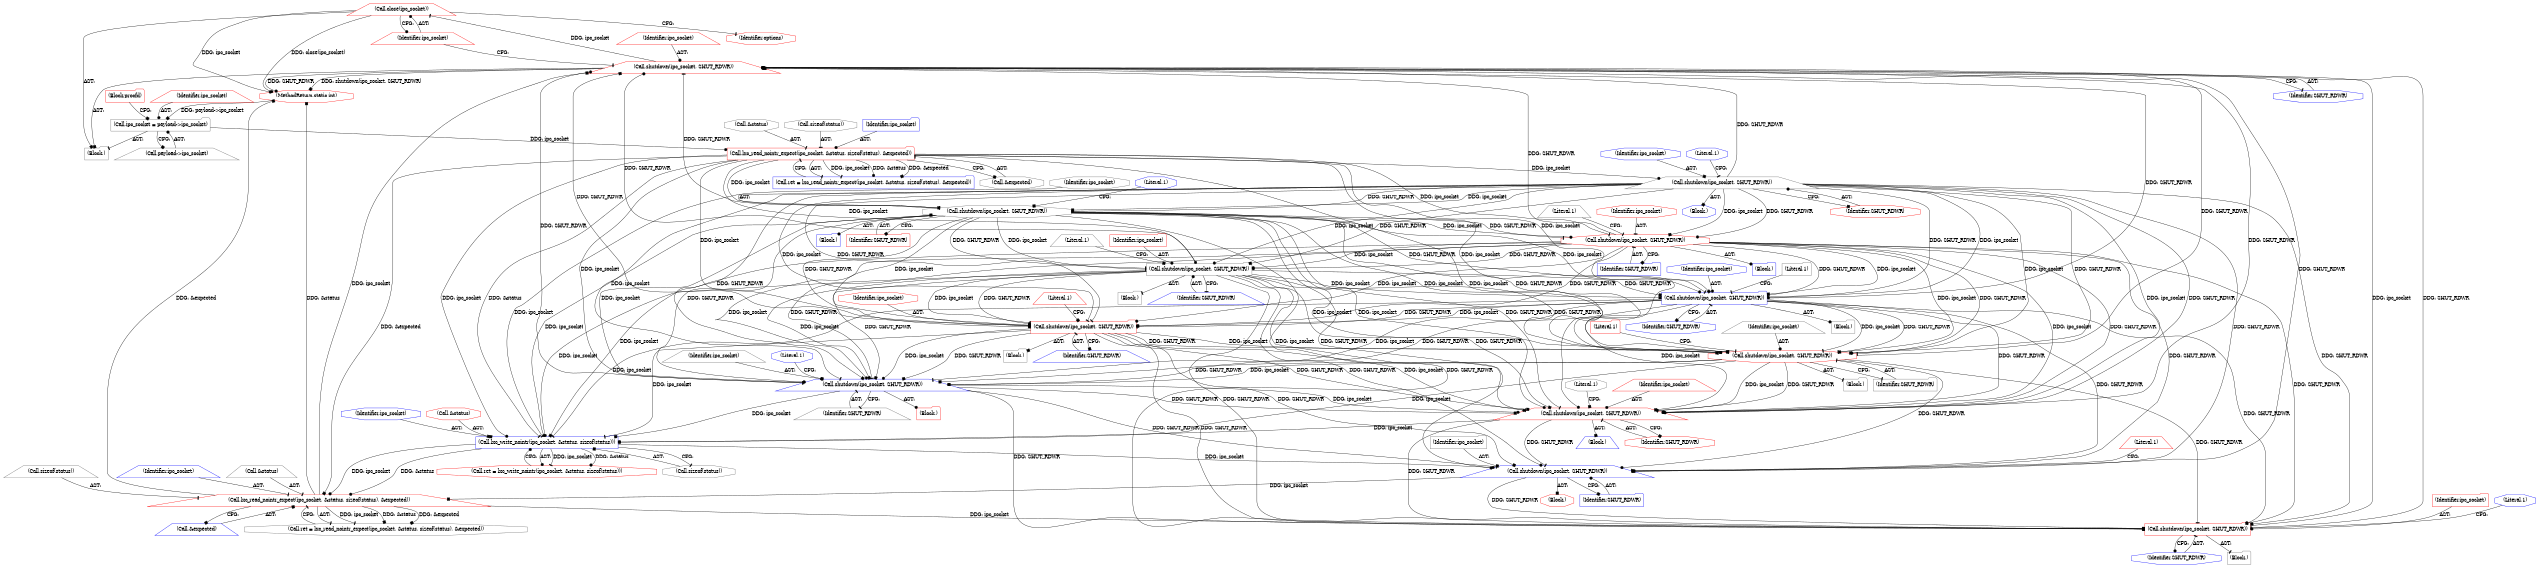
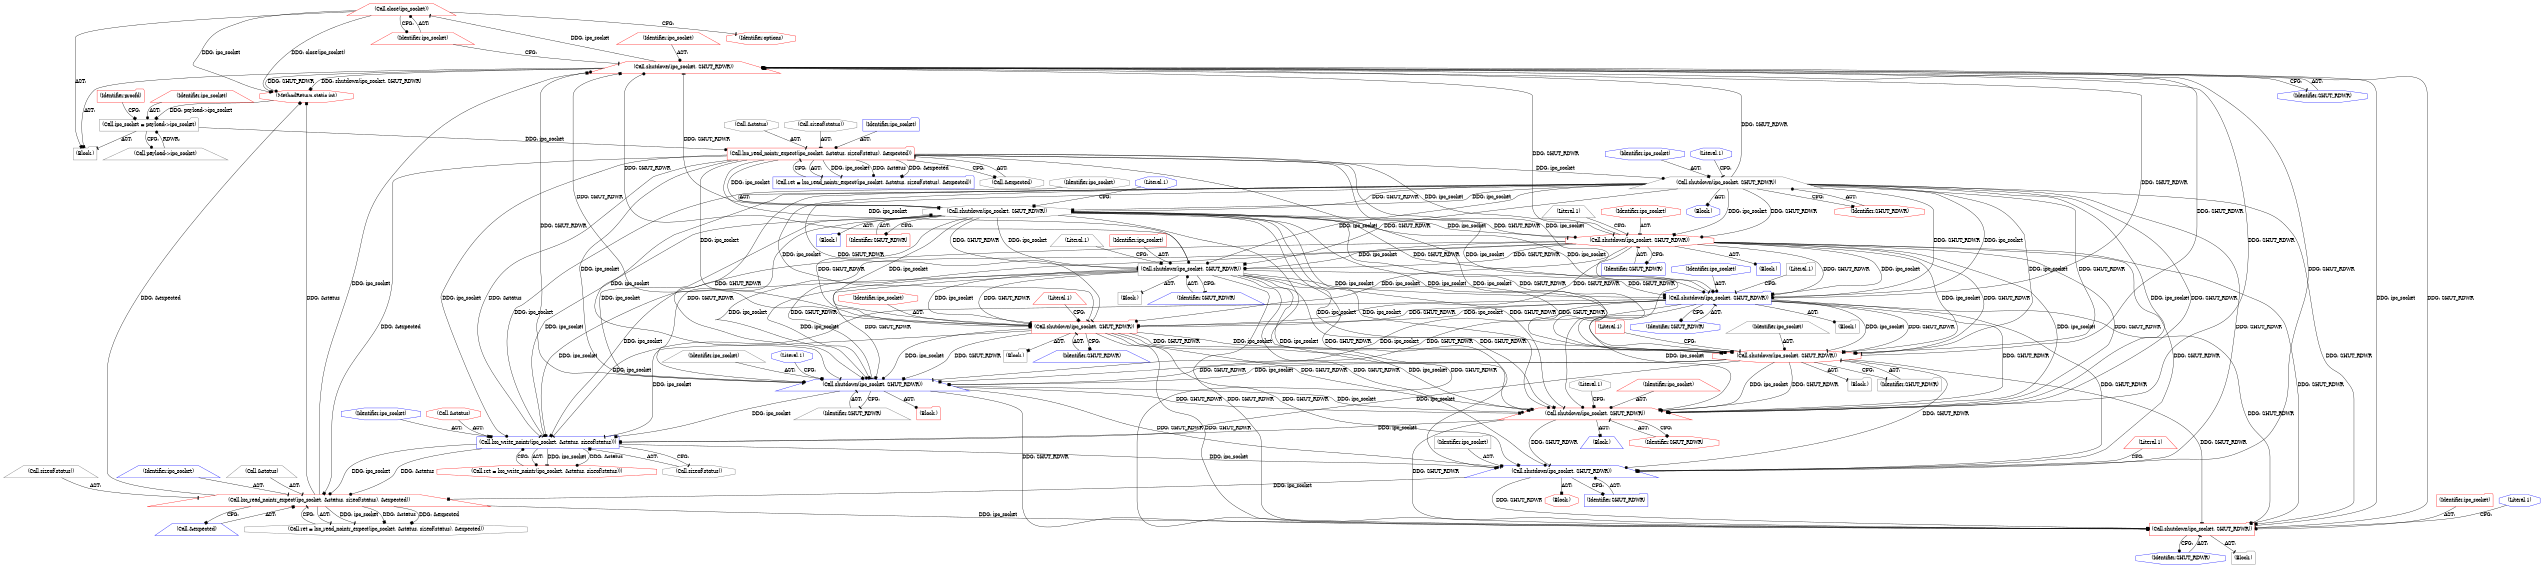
  digraph {
    node [color=red shape=octagon]
    edge [arrowhead=box]
    n1 [label="(Call,close(ipc_socket))" shape=trapezium]
    n2 [label="(Identifier,ipc_socket)" shape=trapezium]
    n3 [label="(MethodReturn,static int)"]
    n4 [color=gray40 label="(Block,)" shape=folder]
    n5 [label="(Identifier,options)"]
    n6 [label="(Call,shutdown(ipc_socket, SHUT_RDWR))" shape=trapezium]
    n7 [color=gray40 label="(Call,ipc_socket = payload->ipc_socket)" shape=folder]
    n8 [color=blue label="(Identifier,SHUT_RDWR)"]
    n9 [label="(Call,shutdown(ipc_socket, SHUT_RDWR))" shape=folder]
    n10 [color=blue label="(Identifier,SHUT_RDWR)"]
    n11 [color=gray40 label="(Block,)" shape=folder]
    n12 [label="(Call,lxc_read_nointr_expect(ipc_socket, &status, sizeof(status), &expected))" shape=trapezium]
    n13 [color=blue label="(Call,&expected)" shape=trapezium]
    n14 [color=gray40 label="(Call,ret = lxc_read_nointr_expect(ipc_socket, &status, sizeof(status), &expected))"]
    n15 [color=blue label="(Call,shutdown(ipc_socket, SHUT_RDWR))" shape=trapezium]
    n16 [color=blue label="(Identifier,SHUT_RDWR)" shape=folder]
    n17 [label="(Block,)"]
    n18 [color=blue label="(Call,lxc_write_nointr(ipc_socket, &status, sizeof(status)))" shape=folder]
    n19 [color=gray40 label="(Call,sizeof(status))"]
    n20 [label="(Call,ret = lxc_write_nointr(ipc_socket, &status, sizeof(status)))"]
    n21 [label="(Call,shutdown(ipc_socket, SHUT_RDWR))" shape=folder]
    n22 [label="(Call,shutdown(ipc_socket, SHUT_RDWR))"]
    n23 [label="(Call,shutdown(ipc_socket, SHUT_RDWR))" shape=trapezium]
    n24 [color=blue label="(Call,shutdown(ipc_socket, SHUT_RDWR))" shape=trapezium]
    n25 [color=blue label="(Identifier,SHUT_RDWR)" shape=trapezium]
    n26 [color=gray40 label="(Block,)" shape=folder]
    n27 [color=gray40 label="(Identifier,SHUT_RDWR)" shape=folder]
    n28 [color=gray40 label="(Block,)" shape=folder]
    n29 [color=blue label="(Block,)" shape=trapezium]
    n30 [label="(Identifier,SHUT_RDWR)"]
    n31 [label="(Block,)" shape=folder]
    n32 [color=gray40 label="(Identifier,SHUT_RDWR)" shape=trapezium]
    n33 [label="(Call,lxc_read_nointr_expect(ipc_socket, &status, sizeof(status), &expected))" shape=folder]
    n34 [label="(Call,shutdown(ipc_socket, SHUT_RDWR))"]
    n35 [color=gray40 label="(Call,shutdown(ipc_socket, SHUT_RDWR))"]
    n36 [color=gray40 label="(Call,shutdown(ipc_socket, SHUT_RDWR))" shape=trapezium]
    n37 [color=blue label="(Call,shutdown(ipc_socket, SHUT_RDWR))" shape=folder]
    n38 [color=gray40 label="(Call,shutdown(ipc_socket, SHUT_RDWR))" shape=folder]
    n39 [color=blue label="(Call,ret = lxc_read_nointr_expect(ipc_socket, &status, sizeof(status), &expected))" shape=folder]
    n40 [color=gray40 label="(Call,&expected)"]
    n41 [color=blue label="(Identifier,SHUT_RDWR)" shape=folder]
    n42 [color=blue label="(Block,)" shape=folder]
    n43 [color=blue label="(Block,)" shape=folder]
    n44 [label="(Identifier,SHUT_RDWR)" shape=folder]
    n45 [label="(Identifier,SHUT_RDWR)"]
    n46 [color=blue label="(Block,)"]
    n47 [color=blue label="(Identifier,SHUT_RDWR)"]
    n48 [color=gray40 label="(Block,)" shape=folder]
    n49 [color=blue label="(Identifier,SHUT_RDWR)" shape=trapezium]
    n50 [color=gray40 label="(Block,)" shape=folder]
    n51 [color=gray40 label="(Call,payload->ipc_socket)" shape=trapezium]
    n52 [color=blue label="(Identifier,ipc_socket)"]
    n53 [color=gray40 label="(Call,&status)"]
    n54 [color=gray40 label="(Literal,1)"]
    n55 [color=blue label="(Literal,1)"]
    n56 [color=gray40 label="(Literal,1)" shape=trapezium]
    n57 [label="(Identifier,ipc_socket)"]
    n58 [color=gray40 label="(Identifier,ipc_socket)" shape=trapezium]
    n59 [label="(Literal,1)" shape=trapezium]
    n60 [color=gray40 label="(Identifier,ipc_socket)"]
    n61 [color=gray40 label="(Literal,1)" shape=trapezium]
    n62 [label="(Identifier,ipc_socket)" shape=trapezium]
    n63 [color=blue label="(Identifier,ipc_socket)"]
    n64 [color=blue label="(Identifier,ipc_socket)" shape=trapezium]
    n65 [label="(Identifier,ipc_socket)" shape=folder]
    n66 [color=gray40 label="(Call,sizeof(status))"]
    n67 [label="(Identifier,ipc_socket)" shape=trapezium]
-   n68 [label="(Block,procfd)" shape=folder]
+   n68 [label="(Identifier,procfd)" shape=folder]
    n69 [color=blue label="(Identifier,ipc_socket)" shape=folder]
    n70 [label="(Identifier,ipc_socket)"]
    n71 [color=blue label="(Identifier,ipc_socket)"]
    n72 [label="(Literal,1)" shape=trapezium]
    n73 [color=blue label="(Literal,1)"]
    n74 [label="(Literal,1)" shape=folder]
    n75 [color=blue label="(Literal,1)"]
    n76 [label="(Call,&status)"]
    n77 [label="(Identifier,ipc_socket)" shape=folder]
    n78 [color=gray40 label="(Literal,1)" shape=folder]
    n79 [color=gray40 label="(Call,&status)" shape=trapezium]
    n80 [color=gray40 label="(Identifier,ipc_socket)" shape=trapezium]
    n81 [label="(Identifier,ipc_socket)" shape=trapezium]
    n82 [color=gray40 label="(Call,sizeof(status))" shape=trapezium]
    n83 [color=gray40 label="(Identifier,ipc_socket)" shape=folder]
    n84 [color=blue label="(Literal,1)"]
    n1 -> n2 [arrowhead=dot label="CFG: "]
    n1 -> n3 [arrowhead=dot label="DDG: ipc_socket"]
    n1 -> n3 [arrowhead=dot label="DDG: close(ipc_socket)"]
    n1 -> n4 [label="AST: "]
    n1 -> n5 [arrowhead=tee label="CFG: "]
    n2 -> n1 [arrowhead=dot label="AST: "]
    n2 -> n6 [arrowhead=tee label="CFG: "]
    n3 -> n7 [label="DDG: payload->ipc_socket"]
    n6 -> n1 [arrowhead=tee label="DDG: ipc_socket"]
    n6 -> n3 [label="DDG: shutdown(ipc_socket, SHUT_RDWR)"]
    n6 -> n3 [arrowhead=dot label="DDG: SHUT_RDWR"]
    n6 -> n4 [label="AST: "]
    n6 -> n8 [arrowhead=tee label="CFG: "]
    n7 -> n4 [arrowhead=tee label="AST: "]
    n7 -> n33 [arrowhead=dot label="DDG: ipc_socket"]
-   n7 -> n51 [label="CFG: "]
+   n7 -> n51 [arrowhead=dot label="CFG: "]
    n8 -> n6 [arrowhead=dot label="AST: "]
    n9 -> n6 [label="DDG: ipc_socket"]
    n9 -> n6 [arrowhead=dot label="DDG: SHUT_RDWR"]
    n9 -> n10 [arrowhead=dot label="CFG: "]
    n9 -> n11 [arrowhead=tee label="AST: "]
    n10 -> n9 [arrowhead=tee label="AST: "]
    n12 -> n3 [label="DDG: &expected"]
    n12 -> n3 [label="DDG: &status"]
    n12 -> n6 [label="DDG: ipc_socket"]
    n12 -> n9 [label="DDG: ipc_socket"]
    n12 -> n13 [label="CFG: "]
    n12 -> n14 [arrowhead=tee label="AST: "]
    n12 -> n14 [arrowhead=tee label="DDG: ipc_socket"]
    n12 -> n14 [label="DDG: &status"]
    n12 -> n14 [label="DDG: &expected"]
    n13 -> n12 [label="AST: "]
    n14 -> n12 [arrowhead=tee label="CFG: "]
    n15 -> n6 [arrowhead=tee label="DDG: SHUT_RDWR"]
    n15 -> n9 [label="DDG: SHUT_RDWR"]
    n15 -> n12 [label="DDG: ipc_socket"]
    n15 -> n16 [label="CFG: "]
    n15 -> n17 [label="AST: "]
    n16 -> n15 [arrowhead=dot label="AST: "]
    n18 -> n12 [arrowhead=dot label="DDG: ipc_socket"]
    n18 -> n12 [arrowhead=dot label="DDG: &status"]
    n18 -> n15 [arrowhead=dot label="DDG: ipc_socket"]
    n18 -> n19 [arrowhead=tee label="CFG: "]
    n18 -> n20 [arrowhead=dot label="AST: "]
    n18 -> n20 [arrowhead=tee label="DDG: ipc_socket"]
    n18 -> n20 [arrowhead=dot label="DDG: &status"]
    n19 -> n18 [label="AST: "]
    n20 -> n18 [arrowhead=dot label="CFG: "]
    n21 -> n6 [label="DDG: SHUT_RDWR"]
    n21 -> n9 [arrowhead=dot label="DDG: SHUT_RDWR"]
    n21 -> n15 [label="DDG: SHUT_RDWR"]
    n21 -> n18 [arrowhead=tee label="DDG: ipc_socket"]
    n21 -> n22 [label="DDG: ipc_socket"]
    n21 -> n22 [arrowhead=dot label="DDG: SHUT_RDWR"]
    n21 -> n23 [arrowhead=tee label="DDG: ipc_socket"]
    n21 -> n23 [label="DDG: SHUT_RDWR"]
    n21 -> n24 [arrowhead=dot label="DDG: ipc_socket"]
    n21 -> n24 [label="DDG: SHUT_RDWR"]
    n21 -> n25 [label="CFG: "]
    n21 -> n26 [label="AST: "]
    n22 -> n6 [arrowhead=dot label="DDG: SHUT_RDWR"]
    n22 -> n9 [arrowhead=tee label="DDG: SHUT_RDWR"]
    n22 -> n15 [arrowhead=dot label="DDG: SHUT_RDWR"]
    n22 -> n18 [arrowhead=dot label="DDG: ipc_socket"]
    n22 -> n23 [arrowhead=tee label="DDG: ipc_socket"]
    n22 -> n23 [arrowhead=dot label="DDG: SHUT_RDWR"]
    n22 -> n24 [label="DDG: ipc_socket"]
    n22 -> n24 [arrowhead=dot label="DDG: SHUT_RDWR"]
    n22 -> n27 [arrowhead=tee label="CFG: "]
    n22 -> n28 [arrowhead=tee label="AST: "]
    n23 -> n6 [arrowhead=dot label="DDG: SHUT_RDWR"]
    n23 -> n9 [label="DDG: SHUT_RDWR"]
    n23 -> n15 [arrowhead=tee label="DDG: SHUT_RDWR"]
    n23 -> n18 [label="DDG: ipc_socket"]
    n23 -> n29 [label="AST: "]
    n23 -> n30 [label="CFG: "]
    n24 -> n6 [arrowhead=dot label="DDG: SHUT_RDWR"]
    n24 -> n9 [arrowhead=tee label="DDG: SHUT_RDWR"]
    n24 -> n15 [arrowhead=tee label="DDG: SHUT_RDWR"]
    n24 -> n18 [label="DDG: ipc_socket"]
    n24 -> n23 [arrowhead=dot label="DDG: ipc_socket"]
    n24 -> n23 [label="DDG: SHUT_RDWR"]
    n24 -> n31 [arrowhead=dot label="AST: "]
    n24 -> n32 [arrowhead=tee label="CFG: "]
    n25 -> n21 [arrowhead=tee label="AST: "]
    n27 -> n22 [arrowhead=tee label="AST: "]
    n30 -> n23 [arrowhead=tee label="AST: "]
    n32 -> n24 [arrowhead=tee label="AST: "]
    n33 -> n12 [label="DDG: &expected"]
    n33 -> n18 [arrowhead=dot label="DDG: ipc_socket"]
    n33 -> n18 [arrowhead=tee label="DDG: &status"]
    n33 -> n21 [label="DDG: ipc_socket"]
    n33 -> n22 [arrowhead=dot label="DDG: ipc_socket"]
    n33 -> n23 [arrowhead=dot label="DDG: ipc_socket"]
    n33 -> n24 [arrowhead=tee label="DDG: ipc_socket"]
    n33 -> n34 [arrowhead=tee label="DDG: ipc_socket"]
    n33 -> n35 [arrowhead=tee label="DDG: ipc_socket"]
    n33 -> n36 [arrowhead=dot label="DDG: ipc_socket"]
    n33 -> n37 [label="DDG: ipc_socket"]
    n33 -> n38 [arrowhead=dot label="DDG: ipc_socket"]
    n33 -> n39 [arrowhead=tee label="AST: "]
    n33 -> n39 [arrowhead=tee label="DDG: ipc_socket"]
    n33 -> n39 [arrowhead=dot label="DDG: &status"]
    n33 -> n39 [label="DDG: &expected"]
    n33 -> n40 [label="CFG: "]
    n34 -> n6 [label="DDG: SHUT_RDWR"]
    n34 -> n9 [label="DDG: SHUT_RDWR"]
    n34 -> n15 [label="DDG: SHUT_RDWR"]
    n34 -> n18 [label="DDG: ipc_socket"]
    n34 -> n21 [arrowhead=dot label="DDG: ipc_socket"]
    n34 -> n21 [arrowhead=dot label="DDG: SHUT_RDWR"]
    n34 -> n22 [arrowhead=tee label="DDG: ipc_socket"]
    n34 -> n22 [arrowhead=tee label="DDG: SHUT_RDWR"]
    n34 -> n23 [arrowhead=dot label="DDG: ipc_socket"]
    n34 -> n23 [arrowhead=dot label="DDG: SHUT_RDWR"]
    n34 -> n24 [arrowhead=dot label="DDG: ipc_socket"]
    n34 -> n24 [arrowhead=tee label="DDG: SHUT_RDWR"]
    n34 -> n37 [label="DDG: ipc_socket"]
    n34 -> n37 [arrowhead=tee label="DDG: SHUT_RDWR"]
    n34 -> n38 [arrowhead=dot label="DDG: ipc_socket"]
    n34 -> n38 [arrowhead=dot label="DDG: SHUT_RDWR"]
    n34 -> n41 [label="CFG: "]
    n34 -> n42 [arrowhead=dot label="AST: "]
    n35 -> n6 [arrowhead=tee label="DDG: SHUT_RDWR"]
    n35 -> n9 [arrowhead=dot label="DDG: SHUT_RDWR"]
    n35 -> n15 [arrowhead=dot label="DDG: SHUT_RDWR"]
    n35 -> n18 [arrowhead=dot label="DDG: ipc_socket"]
    n35 -> n21 [label="DDG: ipc_socket"]
    n35 -> n21 [label="DDG: SHUT_RDWR"]
    n35 -> n22 [arrowhead=tee label="DDG: ipc_socket"]
    n35 -> n22 [label="DDG: SHUT_RDWR"]
    n35 -> n23 [arrowhead=dot label="DDG: ipc_socket"]
    n35 -> n23 [arrowhead=tee label="DDG: SHUT_RDWR"]
    n35 -> n24 [arrowhead=tee label="DDG: ipc_socket"]
    n35 -> n24 [arrowhead=dot label="DDG: SHUT_RDWR"]
    n35 -> n34 [arrowhead=dot label="DDG: ipc_socket"]
    n35 -> n34 [arrowhead=tee label="DDG: SHUT_RDWR"]
    n35 -> n37 [arrowhead=tee label="DDG: ipc_socket"]
    n35 -> n37 [arrowhead=dot label="DDG: SHUT_RDWR"]
    n35 -> n38 [arrowhead=tee label="DDG: ipc_socket"]
    n35 -> n38 [arrowhead=tee label="DDG: SHUT_RDWR"]
    n35 -> n43 [arrowhead=dot label="AST: "]
    n35 -> n44 [label="CFG: "]
    n36 -> n6 [label="DDG: SHUT_RDWR"]
    n36 -> n9 [label="DDG: SHUT_RDWR"]
    n36 -> n15 [arrowhead=tee label="DDG: SHUT_RDWR"]
    n36 -> n18 [arrowhead=tee label="DDG: ipc_socket"]
    n36 -> n21 [arrowhead=tee label="DDG: ipc_socket"]
    n36 -> n21 [arrowhead=tee label="DDG: SHUT_RDWR"]
    n36 -> n22 [arrowhead=dot label="DDG: ipc_socket"]
    n36 -> n22 [label="DDG: SHUT_RDWR"]
    n36 -> n23 [arrowhead=dot label="DDG: ipc_socket"]
    n36 -> n23 [label="DDG: SHUT_RDWR"]
    n36 -> n24 [arrowhead=tee label="DDG: ipc_socket"]
    n36 -> n24 [label="DDG: SHUT_RDWR"]
    n36 -> n34 [label="DDG: ipc_socket"]
    n36 -> n34 [arrowhead=dot label="DDG: SHUT_RDWR"]
    n36 -> n35 [label="DDG: ipc_socket"]
    n36 -> n35 [arrowhead=dot label="DDG: SHUT_RDWR"]
    n36 -> n37 [arrowhead=tee label="DDG: ipc_socket"]
    n36 -> n37 [arrowhead=dot label="DDG: SHUT_RDWR"]
    n36 -> n38 [arrowhead=dot label="DDG: ipc_socket"]
    n36 -> n38 [label="DDG: SHUT_RDWR"]
    n36 -> n45 [label="CFG: "]
    n36 -> n46 [label="AST: "]
    n37 -> n6 [label="DDG: SHUT_RDWR"]
    n37 -> n9 [arrowhead=tee label="DDG: SHUT_RDWR"]
    n37 -> n15 [label="DDG: SHUT_RDWR"]
    n37 -> n18 [arrowhead=tee label="DDG: ipc_socket"]
    n37 -> n21 [label="DDG: ipc_socket"]
    n37 -> n21 [arrowhead=tee label="DDG: SHUT_RDWR"]
    n37 -> n22 [arrowhead=tee label="DDG: ipc_socket"]
    n37 -> n22 [label="DDG: SHUT_RDWR"]
    n37 -> n23 [label="DDG: ipc_socket"]
    n37 -> n23 [label="DDG: SHUT_RDWR"]
    n37 -> n24 [arrowhead=tee label="DDG: ipc_socket"]
    n37 -> n24 [label="DDG: SHUT_RDWR"]
    n37 -> n47 [label="CFG: "]
    n37 -> n48 [arrowhead=dot label="AST: "]
    n38 -> n6 [arrowhead=dot label="DDG: SHUT_RDWR"]
    n38 -> n9 [label="DDG: SHUT_RDWR"]
    n38 -> n15 [arrowhead=dot label="DDG: SHUT_RDWR"]
    n38 -> n18 [arrowhead=dot label="DDG: ipc_socket"]
    n38 -> n21 [arrowhead=tee label="DDG: ipc_socket"]
    n38 -> n21 [arrowhead=dot label="DDG: SHUT_RDWR"]
    n38 -> n22 [arrowhead=tee label="DDG: ipc_socket"]
    n38 -> n22 [label="DDG: SHUT_RDWR"]
    n38 -> n23 [arrowhead=dot label="DDG: ipc_socket"]
    n38 -> n23 [label="DDG: SHUT_RDWR"]
    n38 -> n24 [label="DDG: ipc_socket"]
    n38 -> n24 [label="DDG: SHUT_RDWR"]
    n38 -> n37 [label="DDG: ipc_socket"]
    n38 -> n37 [label="DDG: SHUT_RDWR"]
    n38 -> n49 [arrowhead=tee label="CFG: "]
    n38 -> n50 [arrowhead=tee label="AST: "]
    n39 -> n33 [arrowhead=tee label="CFG: "]
    n40 -> n33 [arrowhead=tee label="AST: "]
    n41 -> n34 [arrowhead=tee label="AST: "]
    n44 -> n35 [label="AST: "]
    n45 -> n36 [arrowhead=dot label="AST: "]
    n47 -> n37 [arrowhead=tee label="AST: "]
    n49 -> n38 [arrowhead=dot label="AST: "]
-   n51 -> n7 [arrowhead=dot label="AST: "]
+   n51 -> n7 [arrowhead=dot label="RDWR: "]
    n52 -> n36 [label="AST: "]
    n53 -> n33 [arrowhead=tee label="AST: "]
    n54 -> n23 [label="CFG: "]
    n55 -> n36 [arrowhead=tee label="CFG: "]
    n56 -> n38 [label="CFG: "]
    n57 -> n21 [arrowhead=tee label="AST: "]
    n58 -> n24 [arrowhead=dot label="AST: "]
    n59 -> n21 [label="CFG: "]
    n60 -> n35 [label="AST: "]
    n61 -> n34 [arrowhead=tee label="CFG: "]
    n62 -> n6 [arrowhead=dot label="AST: "]
    n63 -> n18 [label="AST: "]
    n64 -> n12 [arrowhead=tee label="AST: "]
    n65 -> n9 [arrowhead=dot label="AST: "]
    n66 -> n33 [arrowhead=tee label="AST: "]
    n67 -> n23 [arrowhead=dot label="AST: "]
    n68 -> n7 [label="CFG: "]
    n69 -> n33 [arrowhead=dot label="AST: "]
    n70 -> n34 [arrowhead=tee label="AST: "]
    n71 -> n37 [arrowhead=dot label="AST: "]
    n72 -> n15 [arrowhead=tee label="CFG: "]
    n73 -> n24 [label="CFG: "]
    n74 -> n22 [arrowhead=tee label="CFG: "]
    n75 -> n9 [arrowhead=tee label="CFG: "]
    n76 -> n18 [label="AST: "]
    n77 -> n38 [arrowhead=dot label="AST: "]
    n78 -> n37 [arrowhead=tee label="CFG: "]
    n79 -> n12 [arrowhead=tee label="AST: "]
    n80 -> n22 [arrowhead=dot label="AST: "]
    n81 -> n7 [arrowhead=dot label="AST: "]
    n82 -> n12 [arrowhead=tee label="AST: "]
    n83 -> n15 [label="AST: "]
    n84 -> n35 [label="CFG: "]
  }
